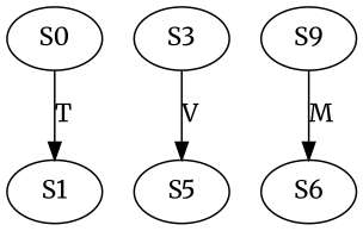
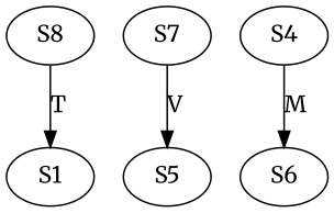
  strict digraph {
    fontname=Merriweather
    node [fontname=Merriweather]
    edge [fontname=Merriweather]
-   S0
+   S0 [label=S8]
    S1
-   S3
+   S3 [label=S7]
    S5
-   S4 [label=S9]
+   S4
    S6
    S0 -> S1 [label=T]
    S3 -> S5 [label=V]
    S4 -> S6 [label=M]
  }
